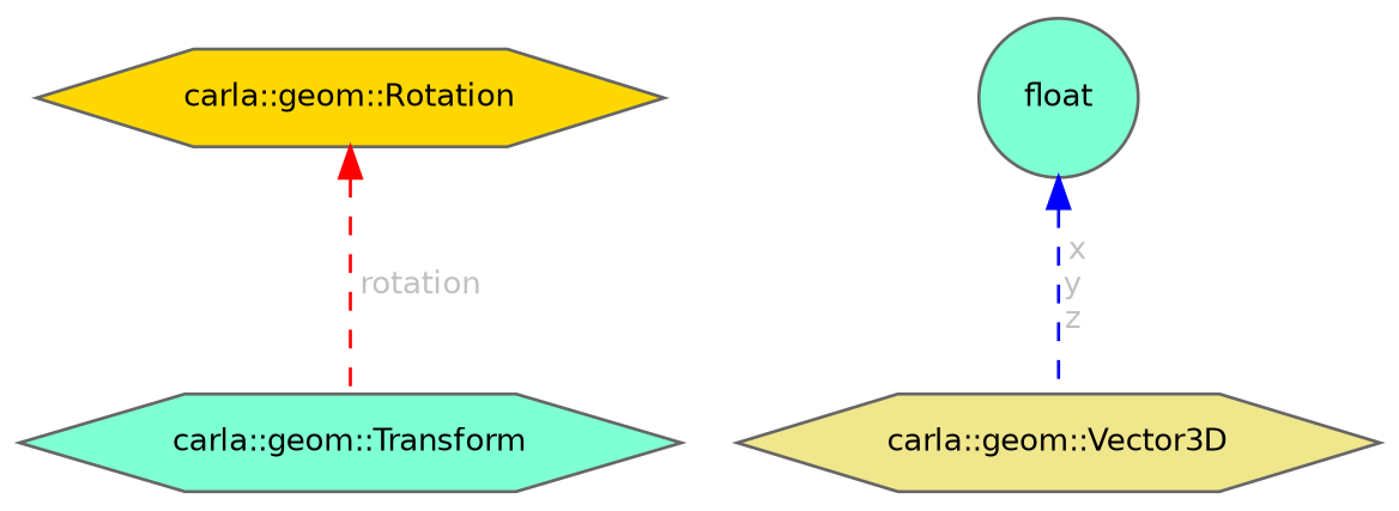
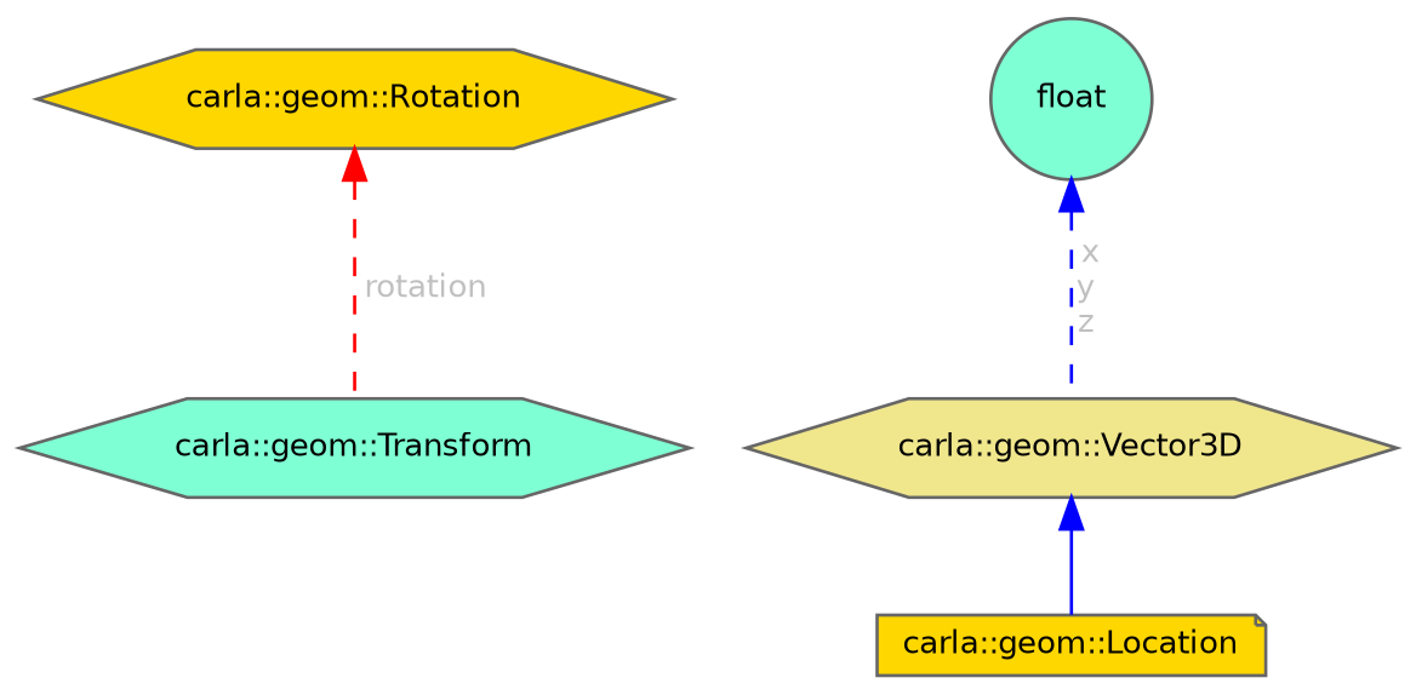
  digraph {
    node [color=gray40 fillcolor=aquamarine fontname=Helvetica fontsize=10 shape=hexagon style=filled]
    edge [color=blue dir=back fontname=Helvetica fontsize=10 labelfontname=Helvetica labelfontsize=10 style=dashed fontcolor=grey]
    n1 [fontcolor=black height=0.2 label="carla::geom::Transform" width=0.4]
+   n2 [fillcolor=gold height=0.2 label="carla::geom::Location" shape=note width=0.4]
    n3 [fillcolor=khaki height=0.2 label="carla::geom::Vector3D" width=0.4]
    n4 [height=0.2 label=float shape=circle width=0.4]
    n5 [fillcolor=gold height=0.2 label="carla::geom::Rotation" width=0.4]
+   n3 -> n2 [style=solid fontcolor=""]
    n4 -> n3 [label=" x\ny\nz"]
    n5 -> n1 [color=red label=" rotation"]
  }
